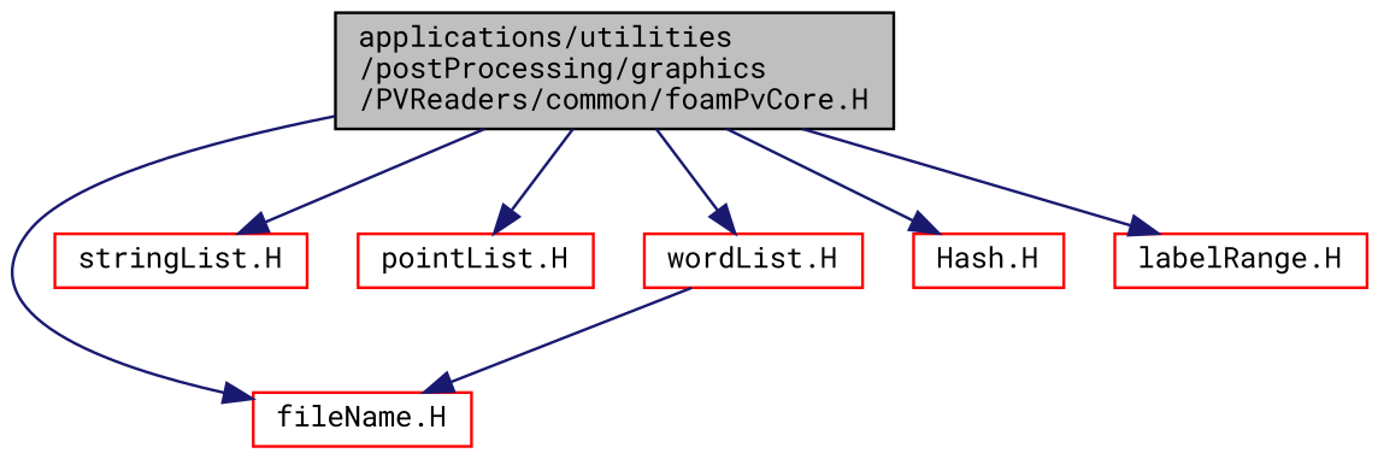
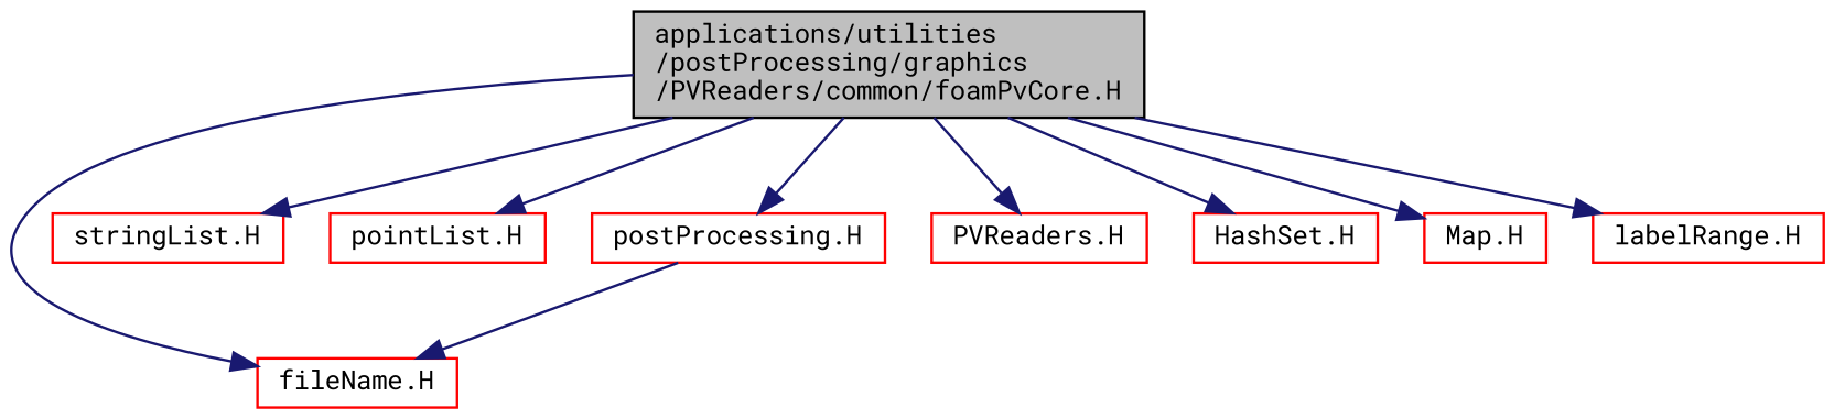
  digraph {
    fontname="Roboto Mono"
    node [color=red fontname="Roboto Mono" fontsize=10 shape=record]
    edge [color=midnightblue fontname="Roboto Mono" fontsize=10 labelfontname=Helvetica labelfontsize=10 style=solid]
    n1 [color=black fillcolor=grey75 fontcolor=black height=0.2 label="applications/utilities\l/postProcessing/graphics\l/PVReaders/common/foamPvCore.H" style=filled width=0.4]
    n2 [height=0.2 label="fileName.H" width=0.4]
    n3 [height=0.2 label="stringList.H" width=0.4]
    n4 [height=0.2 label="pointList.H" width=0.4]
-   n5 [height=0.2 label="wordList.H" width=0.4]
-   n6 [height=0.2 label="Hash.H" width=0.4]
+   n5 [height=0.2 label="postProcessing.H" width=0.4]
+   n6 [height=0.2 label="PVReaders.H" width=0.4]
+   n7 [height=0.2 label="HashSet.H" width=0.4]
+   n8 [height=0.2 label="Map.H" width=0.4]
    n9 [height=0.2 label="labelRange.H" width=0.4]
    n1 -> n2
    n1 -> n3
    n1 -> n4
    n1 -> n5
    n1 -> n6
+   n1 -> n7
+   n1 -> n8
    n1 -> n9
    n5 -> n2
  }
